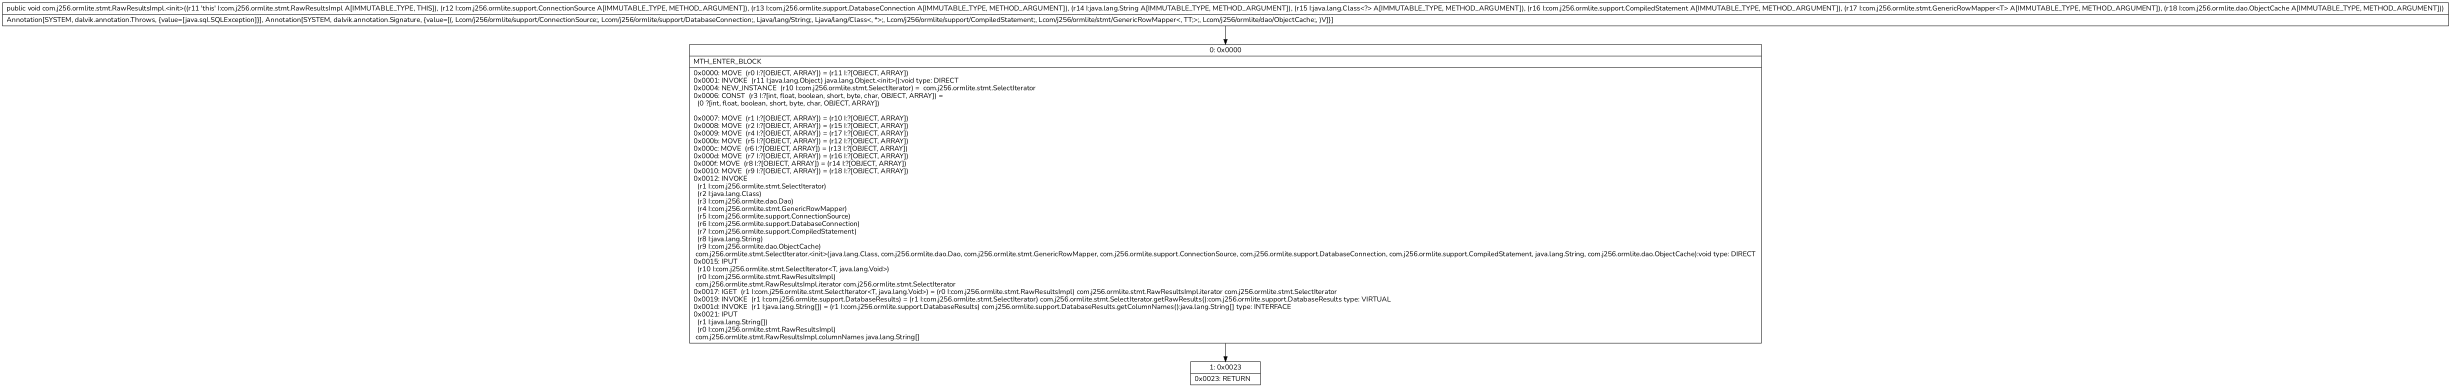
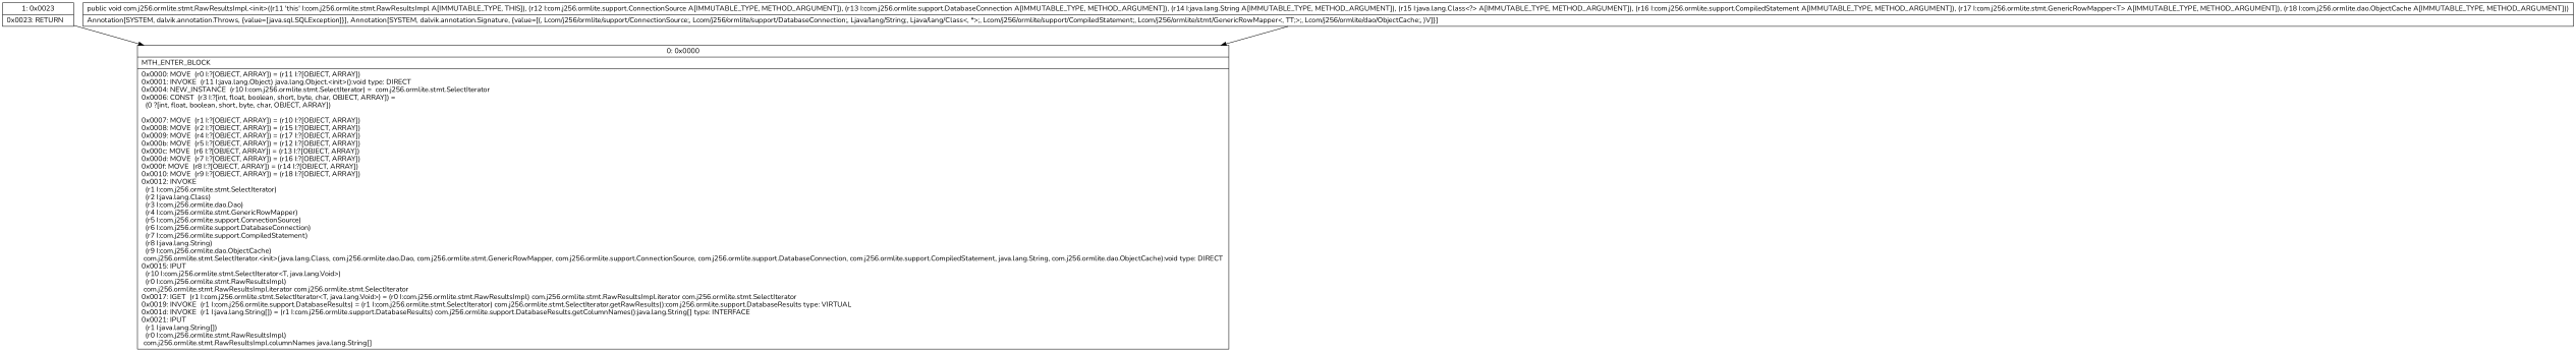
  digraph {
    fontname=Nunito
    node [shape=record fontname=Nunito]
    edge [fontname=Nunito]
    n1 [label="{0\:\ 0x0000|MTH_ENTER_BLOCK\l|0x0000: MOVE  (r0 I:?[OBJECT, ARRAY]) = (r11 I:?[OBJECT, ARRAY]) \l0x0001: INVOKE  (r11 I:java.lang.Object) java.lang.Object.\<init\>():void type: DIRECT \l0x0004: NEW_INSTANCE  (r10 I:com.j256.ormlite.stmt.SelectIterator) =  com.j256.ormlite.stmt.SelectIterator \l0x0006: CONST  (r3 I:?[int, float, boolean, short, byte, char, OBJECT, ARRAY]) = \l  (0 ?[int, float, boolean, short, byte, char, OBJECT, ARRAY])\l \l0x0007: MOVE  (r1 I:?[OBJECT, ARRAY]) = (r10 I:?[OBJECT, ARRAY]) \l0x0008: MOVE  (r2 I:?[OBJECT, ARRAY]) = (r15 I:?[OBJECT, ARRAY]) \l0x0009: MOVE  (r4 I:?[OBJECT, ARRAY]) = (r17 I:?[OBJECT, ARRAY]) \l0x000b: MOVE  (r5 I:?[OBJECT, ARRAY]) = (r12 I:?[OBJECT, ARRAY]) \l0x000c: MOVE  (r6 I:?[OBJECT, ARRAY]) = (r13 I:?[OBJECT, ARRAY]) \l0x000d: MOVE  (r7 I:?[OBJECT, ARRAY]) = (r16 I:?[OBJECT, ARRAY]) \l0x000f: MOVE  (r8 I:?[OBJECT, ARRAY]) = (r14 I:?[OBJECT, ARRAY]) \l0x0010: MOVE  (r9 I:?[OBJECT, ARRAY]) = (r18 I:?[OBJECT, ARRAY]) \l0x0012: INVOKE  \l  (r1 I:com.j256.ormlite.stmt.SelectIterator)\l  (r2 I:java.lang.Class)\l  (r3 I:com.j256.ormlite.dao.Dao)\l  (r4 I:com.j256.ormlite.stmt.GenericRowMapper)\l  (r5 I:com.j256.ormlite.support.ConnectionSource)\l  (r6 I:com.j256.ormlite.support.DatabaseConnection)\l  (r7 I:com.j256.ormlite.support.CompiledStatement)\l  (r8 I:java.lang.String)\l  (r9 I:com.j256.ormlite.dao.ObjectCache)\l com.j256.ormlite.stmt.SelectIterator.\<init\>(java.lang.Class, com.j256.ormlite.dao.Dao, com.j256.ormlite.stmt.GenericRowMapper, com.j256.ormlite.support.ConnectionSource, com.j256.ormlite.support.DatabaseConnection, com.j256.ormlite.support.CompiledStatement, java.lang.String, com.j256.ormlite.dao.ObjectCache):void type: DIRECT \l0x0015: IPUT  \l  (r10 I:com.j256.ormlite.stmt.SelectIterator\<T, java.lang.Void\>)\l  (r0 I:com.j256.ormlite.stmt.RawResultsImpl)\l com.j256.ormlite.stmt.RawResultsImpl.iterator com.j256.ormlite.stmt.SelectIterator \l0x0017: IGET  (r1 I:com.j256.ormlite.stmt.SelectIterator\<T, java.lang.Void\>) = (r0 I:com.j256.ormlite.stmt.RawResultsImpl) com.j256.ormlite.stmt.RawResultsImpl.iterator com.j256.ormlite.stmt.SelectIterator \l0x0019: INVOKE  (r1 I:com.j256.ormlite.support.DatabaseResults) = (r1 I:com.j256.ormlite.stmt.SelectIterator) com.j256.ormlite.stmt.SelectIterator.getRawResults():com.j256.ormlite.support.DatabaseResults type: VIRTUAL \l0x001d: INVOKE  (r1 I:java.lang.String[]) = (r1 I:com.j256.ormlite.support.DatabaseResults) com.j256.ormlite.support.DatabaseResults.getColumnNames():java.lang.String[] type: INTERFACE \l0x0021: IPUT  \l  (r1 I:java.lang.String[])\l  (r0 I:com.j256.ormlite.stmt.RawResultsImpl)\l com.j256.ormlite.stmt.RawResultsImpl.columnNames java.lang.String[] \l}"]
    n2 [label="{1\:\ 0x0023|0x0023: RETURN   \l}"]
    n3 [label="{public void com.j256.ormlite.stmt.RawResultsImpl.\<init\>((r11 'this' I:com.j256.ormlite.stmt.RawResultsImpl A[IMMUTABLE_TYPE, THIS]), (r12 I:com.j256.ormlite.support.ConnectionSource A[IMMUTABLE_TYPE, METHOD_ARGUMENT]), (r13 I:com.j256.ormlite.support.DatabaseConnection A[IMMUTABLE_TYPE, METHOD_ARGUMENT]), (r14 I:java.lang.String A[IMMUTABLE_TYPE, METHOD_ARGUMENT]), (r15 I:java.lang.Class\<?\> A[IMMUTABLE_TYPE, METHOD_ARGUMENT]), (r16 I:com.j256.ormlite.support.CompiledStatement A[IMMUTABLE_TYPE, METHOD_ARGUMENT]), (r17 I:com.j256.ormlite.stmt.GenericRowMapper\<T\> A[IMMUTABLE_TYPE, METHOD_ARGUMENT]), (r18 I:com.j256.ormlite.dao.ObjectCache A[IMMUTABLE_TYPE, METHOD_ARGUMENT]))  | Annotation[SYSTEM, dalvik.annotation.Throws, \{value=[java.sql.SQLException]\}], Annotation[SYSTEM, dalvik.annotation.Signature, \{value=[(, Lcom\/j256\/ormlite\/support\/ConnectionSource;, Lcom\/j256\/ormlite\/support\/DatabaseConnection;, Ljava\/lang\/String;, Ljava\/lang\/Class\<, *\>;, Lcom\/j256\/ormlite\/support\/CompiledStatement;, Lcom\/j256\/ormlite\/stmt\/GenericRowMapper\<, TT;\>;, Lcom\/j256\/ormlite\/dao\/ObjectCache;, )V]\}]\l}"]
-   n1 -> n2
+   n2 -> n1
    n3 -> n1
  }
